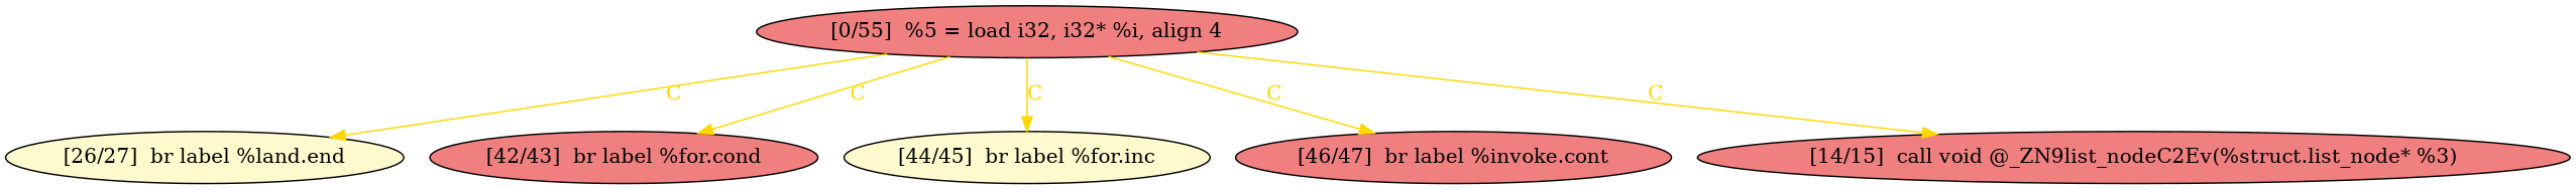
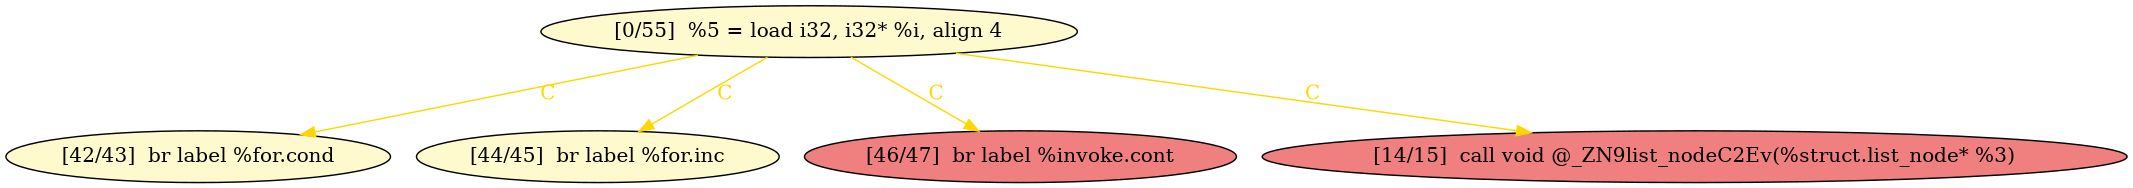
  digraph {
    node [fillcolor=lemonchiffon shape=ellipse style=filled]
    edge [color=gold fontcolor=gold penwidth=1.0 style=solid]
-   n1 [label="[26/27]  br label %land.end"]
-   n2 [fillcolor=lightcoral label="[42/43]  br label %for.cond"]
+   n2 [label="[42/43]  br label %for.cond"]
    n3 [label="[44/45]  br label %for.inc"]
    n4 [fillcolor=lightcoral label="[46/47]  br label %invoke.cont"]
    n5 [fillcolor=lightcoral label="[14/15]  call void @_ZN9list_nodeC2Ev(%struct.list_node* %3)"]
-   n6 [fillcolor=lightcoral label="[0/55]  %5 = load i32, i32* %i, align 4"]
-   n6 -> n1 [label=C]
+   n6 [label="[0/55]  %5 = load i32, i32* %i, align 4"]
    n6 -> n2 [label=C]
    n6 -> n3 [label=C]
    n6 -> n4 [label=C]
    n6 -> n5 [label=C]
  }
